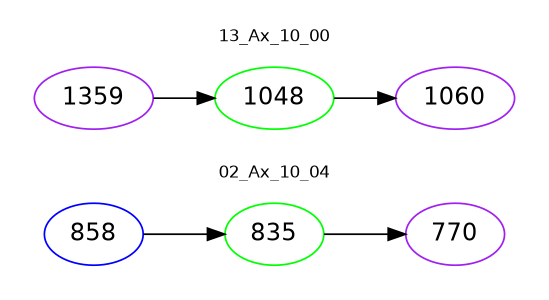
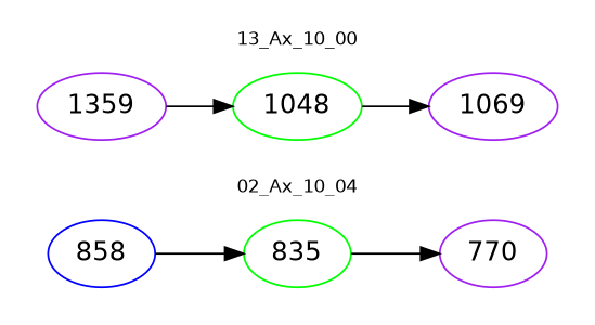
  digraph {
    fontname="DejaVu Sans"
    rankdir=LR
    node [color=purple fontname="DejaVu Sans"]
    edge [color=black fontname="DejaVu Sans"]
    n1 [color=blue label=858]
    n2 [color=green label=835]
    n3 [label=770]
    n4 [label=1359]
    n5 [color=green label=1048]
-   n6 [label=1060]
+   n6 [label=1069]
    subgraph cluster_1 {
      color=white
      fontsize=10
      label="02_Ax_10_04"
      n1
      n2
      n3
    }
    subgraph cluster_2 {
      color=white
      fontsize=10
      label="13_Ax_10_00"
      n4
      n5
      n6
    }
    n1 -> n2
    n2 -> n3
    n4 -> n5
    n5 -> n6
  }
